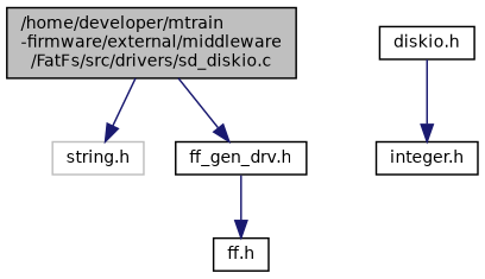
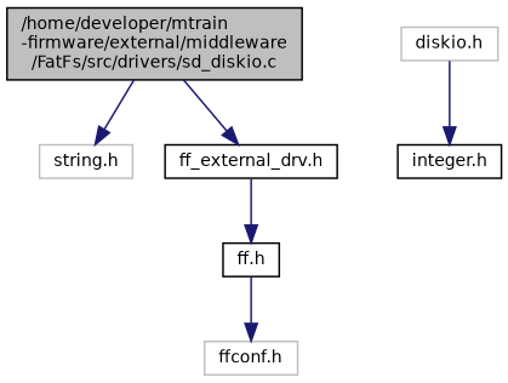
  digraph {
    node [color=black fillcolor=white fontname=Helvetica fontsize=10 shape=record style=filled]
    edge [color=midnightblue fontname=Helvetica fontsize=10 labelfontname=Helvetica labelfontsize=10 style=solid]
    n1 [fillcolor=grey75 fontcolor=black height=0.2 label="/home/developer/mtrain\l-firmware/external/middleware\l/FatFs/src/drivers/sd_diskio.c" width=0.4]
    n2 [color=grey75 height=0.2 label="string.h" width=0.4]
-   n3 [height=0.2 label="ff_gen_drv.h" width=0.4]
+   n3 [height=0.2 label="ff_external_drv.h" width=0.4]
    n4 [height=0.2 label="ff.h" width=0.4]
-   n5 [height=0.2 label="diskio.h" width=0.4]
+   n5 [color=grey75 height=0.2 label="diskio.h" width=0.4]
    n6 [height=0.2 label="integer.h" width=0.4]
+   n7 [color=grey75 height=0.2 label="ffconf.h" width=0.4]
    n1 -> n2
    n1 -> n3
    n3 -> n4
+   n4 -> n7
    n5 -> n6
  }
